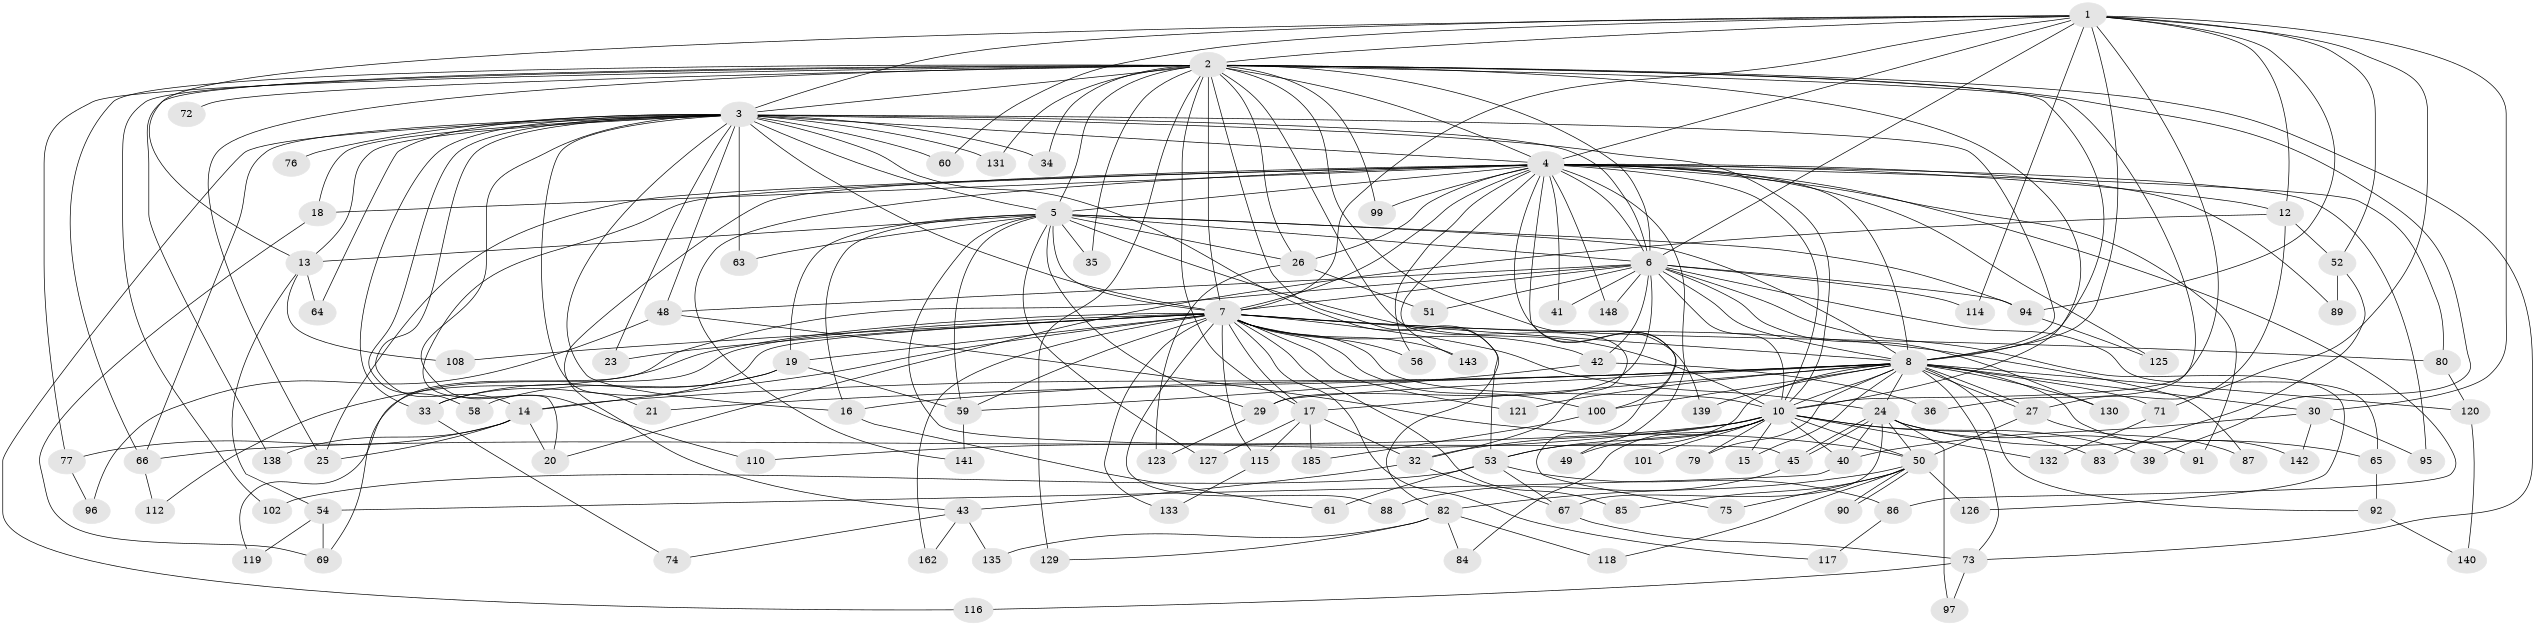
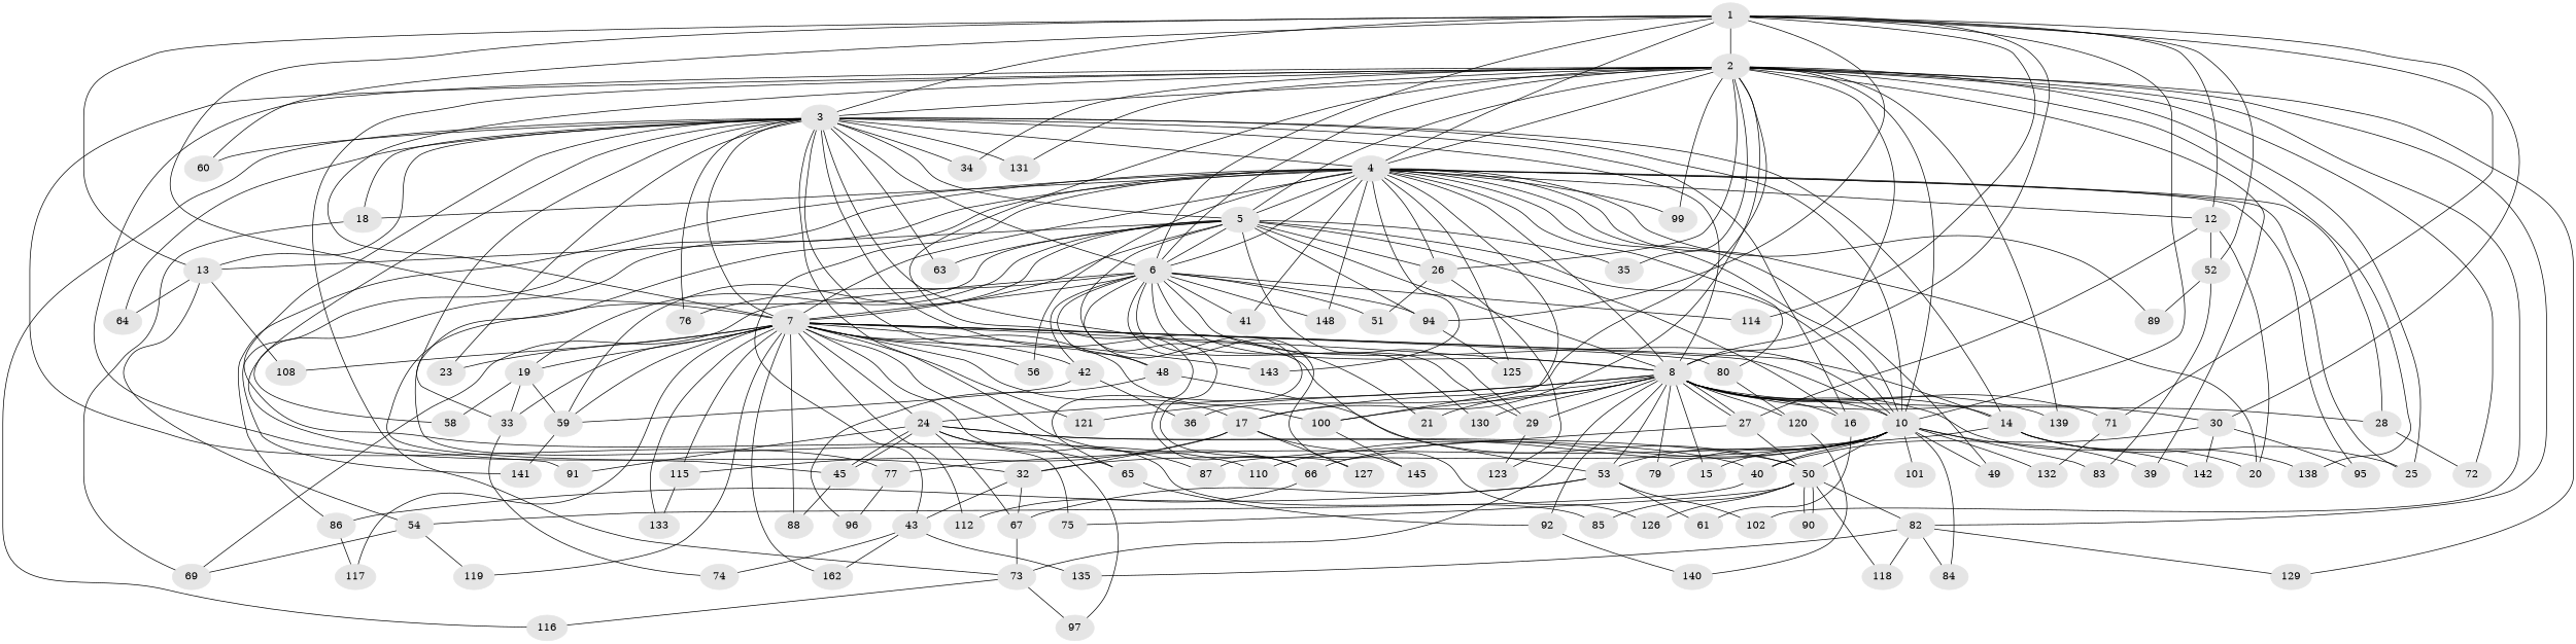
  graph {
    node [color=gray90 style=filled]
    1 [super="+68"]
    2 [super="+149"]
    3 [super="+11"]
    4 [super="+98"]
    6 [super="+38"]
    7 [super="+9"]
    8 [super="+57"]
    10 [super="+42"]
    12 [super="+124"]
    13
    30 [super="+31"]
    52 [super="+136"]
    60
    71
    114
    94
    5 [super="+147"]
    17 [super="+37"]
    25 [super="+62"]
    26 [super="+128"]
    32 [super="+44"]
    34
    35 [super="+144"]
    36
    39
    66 [super="+111"]
    72
    73 [super="+104"]
    77
    82
    99
    102
    129
    131
    138
    139
    14 [super="+70"]
    16 [super="+78"]
    18
    21
    23
    33 [super="+93"]
    48 [super="+105"]
    53 [super="+55"]
    58
    63
    64
    76
    110
    116
    20 [super="+103"]
+   28
    41
    43
    49
    56
    75
    80
    86
    89
    91
    95
    100 [super="+137"]
    125
    141
    143
    148
    19
    29 [super="+106"]
    45 [super="+47"]
    59 [super="+81"]
    127
    n73 [label=42]
    51
    65
    69
    126
    130
    24 [super="+146"]
    85
    87
    88
    108
    112
    115
    117
    119
    121
    n89 [label=162]
    133
    15
    27 [super="+46"]
    79
    92
    120
    142
    40
    50 [super="+109"]
    83
    84
    101
    132
    54 [super="+113"]
-   145 [label=185]
+   145
    123
    67
    97
    96
    135
    118
    61
    74
    140
    90
    1 -- 2
    1 -- 3 [weight=2]
    1 -- 4
    1 -- 6
    1 -- 7 [weight=2]
    1 -- 8
    1 -- 10
    1 -- 12
    1 -- 13
    1 -- 30
    1 -- 52
    1 -- 60
    1 -- 71
    1 -- 114
    1 -- 94
    2 -- 3
    2 -- 4
    2 -- 6
    2 -- 7 [weight=2]
    2 -- 8
    2 -- 10 [weight=2]
    2 -- 5
    2 -- 17
    2 -- 25
    2 -- 26
    2 -- 32
    2 -- 34
    2 -- 35
    2 -- 36
    2 -- 39
    2 -- 66
    2 -- 72
    2 -- 73
    2 -- 77
    2 -- 82
    2 -- 99
    2 -- 102
    2 -- 129
    2 -- 131
    2 -- 138
    2 -- 139
    3 -- 4
    3 -- 6
    3 -- 7 [weight=2]
    3 -- 8
    3 -- 10
    3 -- 13
    3 -- 60
    3 -- 5
    3 -- 34
    3 -- 66
    3 -- 131
    3 -- 14
    3 -- 16
    3 -- 18
    3 -- 21
    3 -- 23
    3 -- 33
    3 -- 48
    3 -- 53
    3 -- 58
    3 -- 63
    3 -- 64
    3 -- 76
    3 -- 110
    3 -- 116
    4 -- 6 [weight=2]
    4 -- 7 [weight=2]
    4 -- 8
    4 -- 10
    4 -- 12
    4 -- 5
    4 -- 25
    4 -- 26
    4 -- 99
    4 -- 18
    4 -- 20
+   4 -- 28
    4 -- 41
    4 -- 43
    4 -- 49
    4 -- 56
    4 -- 75
    4 -- 80
    4 -- 86
    4 -- 89
    4 -- 91
    4 -- 95
    4 -- 100
    4 -- 125
    4 -- 141
    4 -- 143
    4 -- 148
    6 -- 7 [weight=2]
    6 -- 8
    6 -- 10
    6 -- 114
    6 -- 94
    6 -- 48
+   6 -- 76
    6 -- 41
    6 -- 148
    6 -- 29
    6 -- n73
    6 -- 51
    6 -- 65
    6 -- 69
    6 -- 126
    6 -- 130
    7 -- 8 [weight=2]
    7 -- 10 [weight=2]
    7 -- 17
    7 -- 14
    7 -- 23
    7 -- 33
    7 -- 56
    7 -- 80
    7 -- 100
    7 -- 143
    7 -- 19
    7 -- 59
    7 -- n73
    7 -- 24
    7 -- 85
    7 -- 87
    7 -- 88
    7 -- 108
    7 -- 112
    7 -- 115
    7 -- 117
    7 -- 119
    7 -- 121
    7 -- n89
    7 -- 133
    8 -- 10
    8 -- 30 [weight=2]
    8 -- 71
    8 -- 17
    8 -- 73
    8 -- 139
    8 -- 14
    8 -- 16
    8 -- 21
    8 -- 53 [weight=2]
+   8 -- 28
    8 -- 100
    8 -- 29
    8 -- 130
    8 -- 24
    8 -- 121
    8 -- 15
    8 -- 27
    8 -- 27
    8 -- 79
    8 -- 92
    8 -- 120
    8 -- 142
    10 -- 32
    10 -- 39
    10 -- 66
    10 -- 53
    10 -- 110
    10 -- 49
    10 -- 15
    10 -- 79
    10 -- 40
    10 -- 50
    10 -- 83
    10 -- 84
    10 -- 101
    10 -- 132
    12 -- 52 [weight=2]
    12 -- 20
    12 -- 27
    13 -- 64
    13 -- 108
    13 -- 54
    30 -- 95
    30 -- 142
    30 -- 40
    52 -- 89
    52 -- 83
    71 -- 132
    94 -- 125
    5 -- 6
    5 -- 7 [weight=2]
    5 -- 8
    5 -- 10
    5 -- 13
    5 -- 94
    5 -- 26
    5 -- 35 [weight=2]
    5 -- 16
    5 -- 63
    5 -- 19
    5 -- 29
    5 -- 45
    5 -- 59
    5 -- 127
    17 -- 32
    17 -- 127
    17 -- 115
    17 -- 145
    26 -- 51
    26 -- 123
    32 -- 43
    32 -- 67
    66 -- 112
    73 -- 116
    73 -- 97
    77 -- 96
    82 -- 129
    82 -- 84
    82 -- 135
    82 -- 118
    14 -- 25
    14 -- 77
    14 -- 138
    14 -- 20
    16 -- 61
    18 -- 69
    33 -- 74
    48 -- 50
    48 -- 96
    53 -- 102
    53 -- 86
    53 -- 67
    53 -- 61
+   28 -- 72
    43 -- n89
    43 -- 135
    43 -- 74
    80 -- 120
    86 -- 117
    100 -- 145
    19 -- 33
    19 -- 58
    19 -- 59
    29 -- 123
    45 -- 88
    59 -- 141
    n73 -- 36
    n73 -- 59
    65 -- 92
    24 -- 91
    24 -- 45
    24 -- 45
    24 -- 65
    24 -- 40
    24 -- 50
    24 -- 67
    24 -- 97
    115 -- 133
    27 -- 87
    27 -- 50
    92 -- 140
    120 -- 140
    40 -- 54
    50 -- 82
    50 -- 75
    50 -- 126
    50 -- 85
    50 -- 118
    50 -- 90
    50 -- 90
    54 -- 69
    54 -- 119
    67 -- 73
  }
